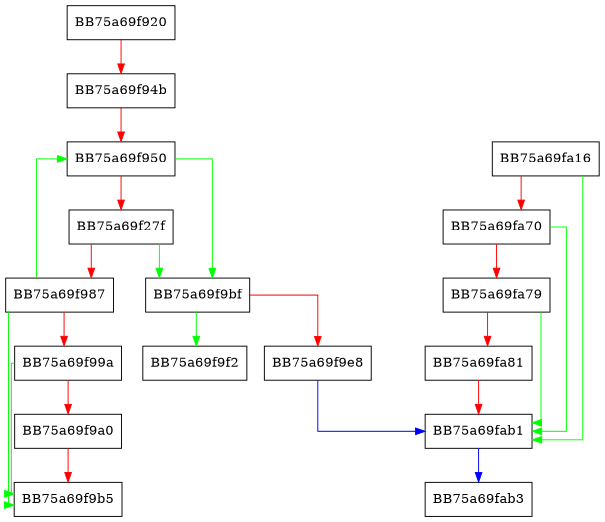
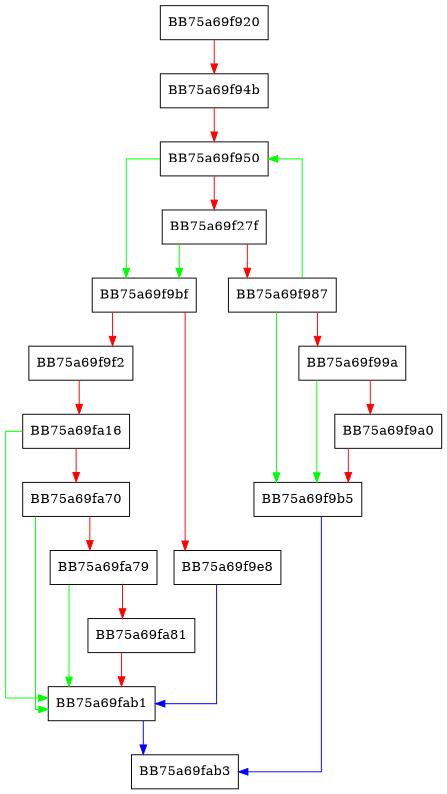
  digraph {
    splines=ortho
    node [shape=box]
    edge [color=red]
    BB75a69f920
    BB75a69f94b
    BB75a69f950
    BB75a69f9bf
    n5 [label=BB75a69f27f]
    BB75a69f9f2
    BB75a69f9e8
    BB75a69f987
    BB75a69fa16
    BB75a69fab1
    BB75a69f9b5
    BB75a69f99a
    BB75a69fab3
    BB75a69f9a0
    BB75a69fa70
    BB75a69fa79
    BB75a69fa81
    BB75a69f920 -> BB75a69f94b
    BB75a69f94b -> BB75a69f950
    BB75a69f950 -> BB75a69f9bf [color=green]
    BB75a69f950 -> n5
-   BB75a69f9bf -> BB75a69f9f2 [color=green]
+   BB75a69f9bf -> BB75a69f9f2
    BB75a69f9bf -> BB75a69f9e8
    n5 -> BB75a69f9bf [color=green]
    n5 -> BB75a69f987
+   BB75a69f9f2 -> BB75a69fa16
    BB75a69f9e8 -> BB75a69fab1 [color=blue]
    BB75a69f987 -> BB75a69f950 [color=green]
    BB75a69f987 -> BB75a69f9b5 [color=green]
    BB75a69f987 -> BB75a69f99a
    BB75a69fa16 -> BB75a69fab1 [color=green]
    BB75a69fa16 -> BB75a69fa70
    BB75a69fab1 -> BB75a69fab3 [color=blue]
+   BB75a69f9b5 -> BB75a69fab3 [color=blue]
    BB75a69f99a -> BB75a69f9b5 [color=green]
    BB75a69f99a -> BB75a69f9a0
    BB75a69f9a0 -> BB75a69f9b5
    BB75a69fa70 -> BB75a69fab1 [color=green]
    BB75a69fa70 -> BB75a69fa79
    BB75a69fa79 -> BB75a69fab1 [color=green]
    BB75a69fa79 -> BB75a69fa81
    BB75a69fa81 -> BB75a69fab1
  }
